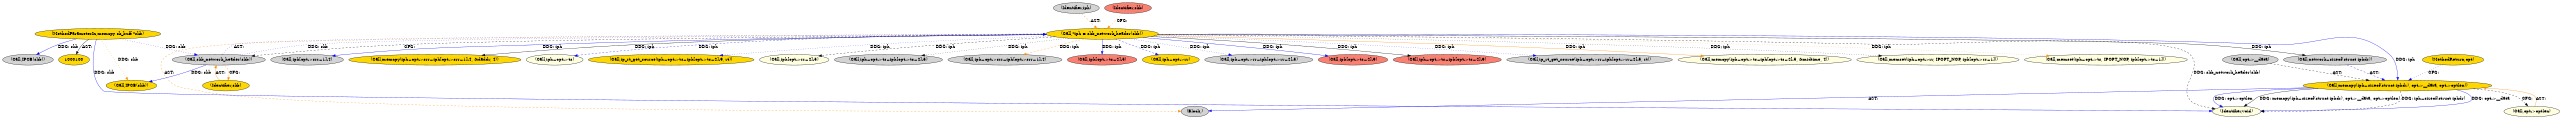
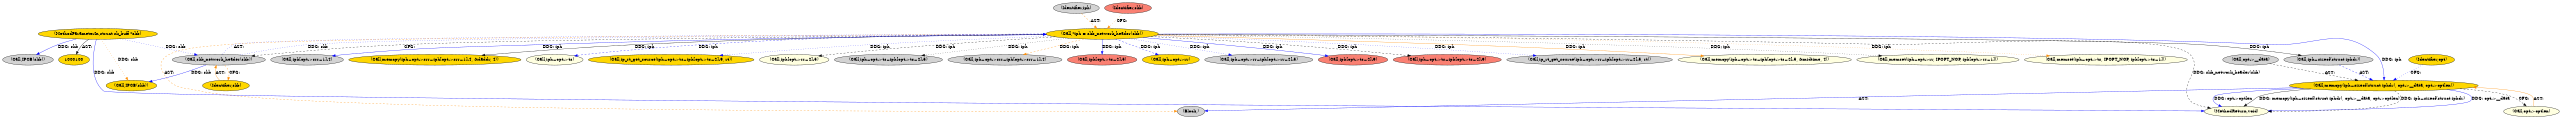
  digraph {
    node [fillcolor=lightgrey style=filled]
    edge [color=blue style=solid]
    n1 [fillcolor=gold label="(Call,memcpy(iph+sizeof(struct iphdr), opt->__data, opt->optlen))"]
    n2 [label="(Block,)"]
    n3 [fillcolor=lightyellow label="(Call,opt->optlen)"]
-   n4 [fillcolor=lightyellow label="(Identifier,void)"]
+   n4 [fillcolor=lightyellow label="(MethodReturn,void)"]
    n5 [fillcolor=gold label="(Call,*iph = skb_network_header(skb))"]
    n6 [label="(Call,skb_network_header(skb))"]
-   n7 [label="(Call,network+sizeof(struct iphdr))"]
+   n7 [label="(Call,iph+sizeof(struct iphdr))"]
    n8 [label="(Call,iph[opt->srr+1]-4)"]
    n9 [fillcolor=gold label="(Call,memcpy(iph+opt->srr+iph[opt->srr+1]-4, &daddr, 4))"]
    n10 [fillcolor=lightyellow label="(Call,iph+opt->ts)"]
    n11 [fillcolor=gold label="(Call,ip_rt_get_source(iph+opt->ts+iph[opt->ts+2]-9, rt))"]
    n12 [fillcolor=lightyellow label="(Call,iph[opt->rr+2]-5)"]
    n13 [label="(Call,iph+opt->ts+iph[opt->ts+2]-5)"]
    n14 [label="(Call,iph+opt->srr+iph[opt->srr+1]-4)"]
    n15 [fillcolor=salmon label="(Call,iph[opt->ts+2]-5)"]
    n16 [fillcolor=gold label="(Call,iph+opt->rr)"]
    n17 [label="(Call,iph+opt->rr+iph[opt->rr+2]-5)"]
    n18 [fillcolor=salmon label="(Call,iph[opt->ts+2]-9)"]
    n19 [fillcolor=salmon label="(Call,iph+opt->ts+iph[opt->ts+2]-9)"]
    n20 [label="(Call,ip_rt_get_source(iph+opt->rr+iph[opt->rr+2]-5, rt))"]
    n21 [fillcolor=lightyellow label="(Call,memcpy(iph+opt->ts+iph[opt->ts+2]-5, &midtime, 4))"]
    n22 [fillcolor=lightyellow label="(Call,memset(iph+opt->rr, IPOPT_NOP, iph[opt->rr+1]))"]
    n23 [fillcolor=lightyellow label="(Call,memset(iph+opt->ts, IPOPT_NOP, iph[opt->ts+1]))"]
    n24 [fillcolor=gold label="(Identifier,skb)"]
    n25 [fillcolor=gold label="(Call,IPCB(skb))"]
-   n26 [fillcolor=gold label="(MethodParameterIn,memcpy sk_buff *skb)"]
+   n26 [fillcolor=gold label="(MethodParameterIn,struct sk_buff *skb)"]
    n27 [label="(Call,IPCB(skb))"]
    1000100 [fillcolor=gold]
    n29 [label="(Identifier,iph)"]
    n30 [fillcolor=salmon label="(Identifier,skb)"]
-   n31 [fillcolor=gold label="(MethodReturn,opt)"]
+   n31 [fillcolor=gold label="(Identifier,opt)"]
    n32 [label="(Call,opt->__data)"]
    n1 -> n2 [label="AST: "]
    n1 -> n3 [color=black label="CFG: " style=dashed]
    n1 -> n4 [label="DDG: opt->__data"]
    n1 -> n4 [label="DDG: opt->optlen"]
    n1 -> n4 [color=black label="DDG: memcpy(iph+sizeof(struct iphdr), opt->__data, opt->optlen)"]
    n1 -> n4 [color=black label="DDG: iph+sizeof(struct iphdr)" style=dashed]
    n3 -> n1 [color=darkorange label="AST: "]
    n5 -> n1 [label="DDG: iph"]
    n5 -> n2 [color=darkorange label="AST: " style=dashed]
    n5 -> n4 [color=black label="DDG: skb_network_header(skb)" style=dashed]
    n5 -> n6 [color=black label="CFG: " style=dashed]
    n5 -> n7 [color=black label="DDG: iph"]
    n5 -> n8 [label="DDG: iph"]
    n5 -> n9 [color=black label="DDG: iph"]
    n5 -> n10 [label="DDG: iph" style=dashed]
    n5 -> n11 [label="DDG: iph" style=dotted]
    n5 -> n12 [color=black label="DDG: iph" style=dashed]
    n5 -> n13 [color=black label="DDG: iph" style=dotted]
    n5 -> n14 [color=darkorange label="DDG: iph" style=dashed]
    n5 -> n15 [label="DDG: iph"]
    n5 -> n16 [label="DDG: iph" style=dashed]
    n5 -> n17 [label="DDG: iph" style=dotted]
    n5 -> n18 [label="DDG: iph"]
-   n5 -> n19 [color=black label="DDG: iph"]
+   n5 -> n19 [color=black label="DDG: iph" style=dashed]
    n5 -> n20 [label="DDG: iph" style=dotted]
    n5 -> n21 [color=darkorange label="DDG: iph"]
    n5 -> n22 [color=black label="DDG: iph" style=dotted]
    n5 -> n23 [color=darkorange label="DDG: iph" style=dotted]
    n6 -> n5 [label="AST: " style=dotted]
    n6 -> n5 [label="DDG: skb" style=dotted]
    n6 -> n24 [color=darkorange label="CFG: " style=dashed]
    n6 -> n25 [label="DDG: skb"]
    n7 -> n1 [label="AST: " style=dashed]
    n24 -> n6 [color=darkorange label="AST: "]
    n26 -> n4 [label="DDG: skb"]
    n26 -> n6 [label="DDG: skb" style=dotted]
    n26 -> n25 [color=darkorange label="DDG: skb" style=dotted]
    n26 -> n27 [label="DDG: skb"]
    n26 -> 1000100 [color=black label="AST: "]
    n29 -> n5 [color=darkorange label="AST: " style=dashed]
    n30 -> n5 [color=darkorange label="CFG: " style=dotted]
    n31 -> n1 [label="CFG: " style=dotted]
    n32 -> n1 [color=black label="AST: " style=dashed]
  }
